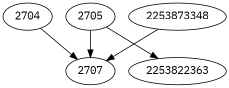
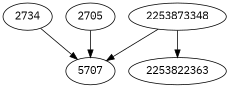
  strict digraph {
    fontname="IBM Plex Mono"
    node [fontname="IBM Plex Mono"]
    edge [fontname="IBM Plex Mono"]
    2253873348
-   2707
+   2707 [label=5707]
    2253822363
-   2704
+   2704 [label=2734]
    2705
    2253873348 -> 2707
-   2705 -> 2253822363
+   2253873348 -> 2253822363
    2704 -> 2707
    2705 -> 2707
  }
